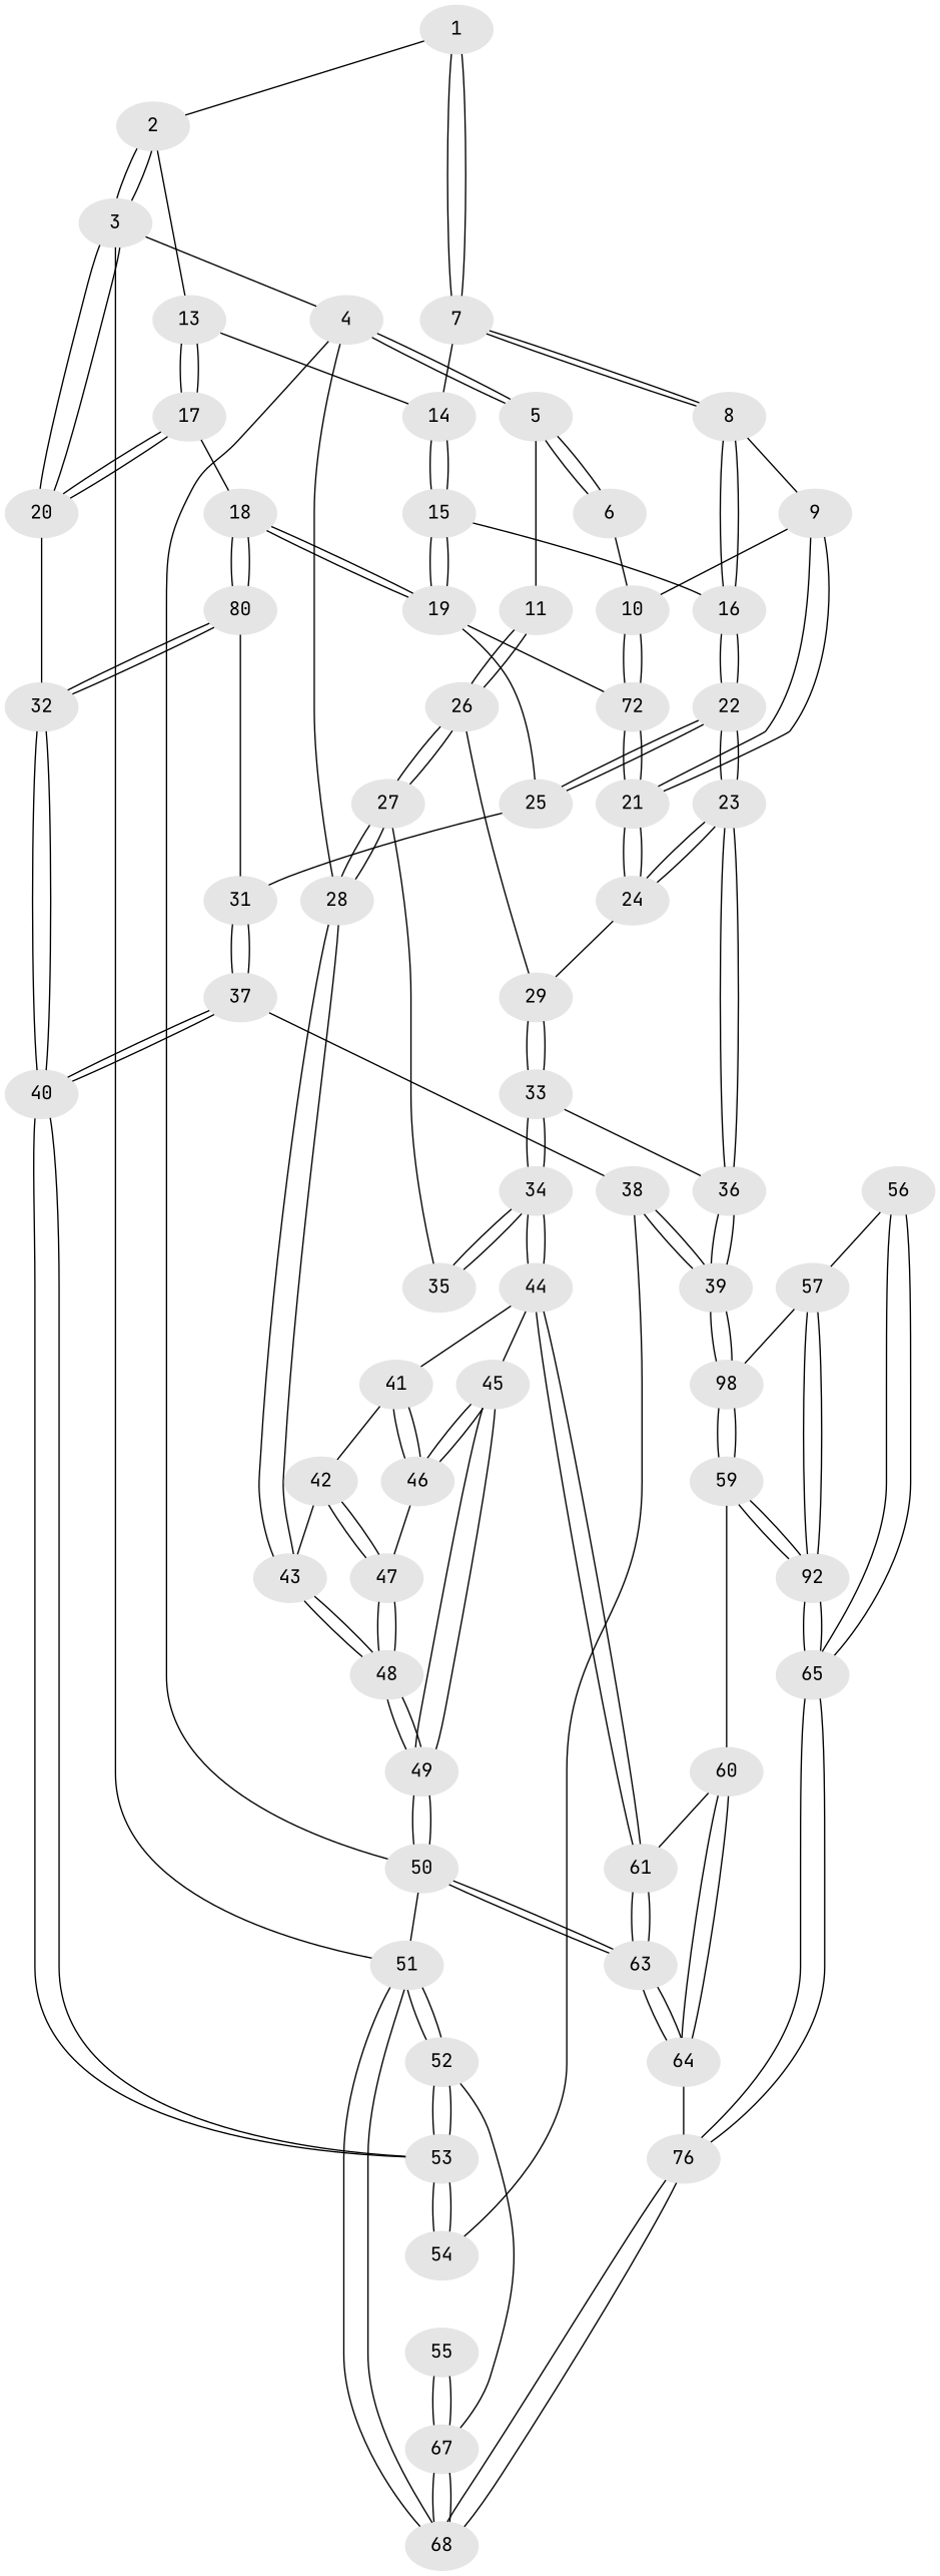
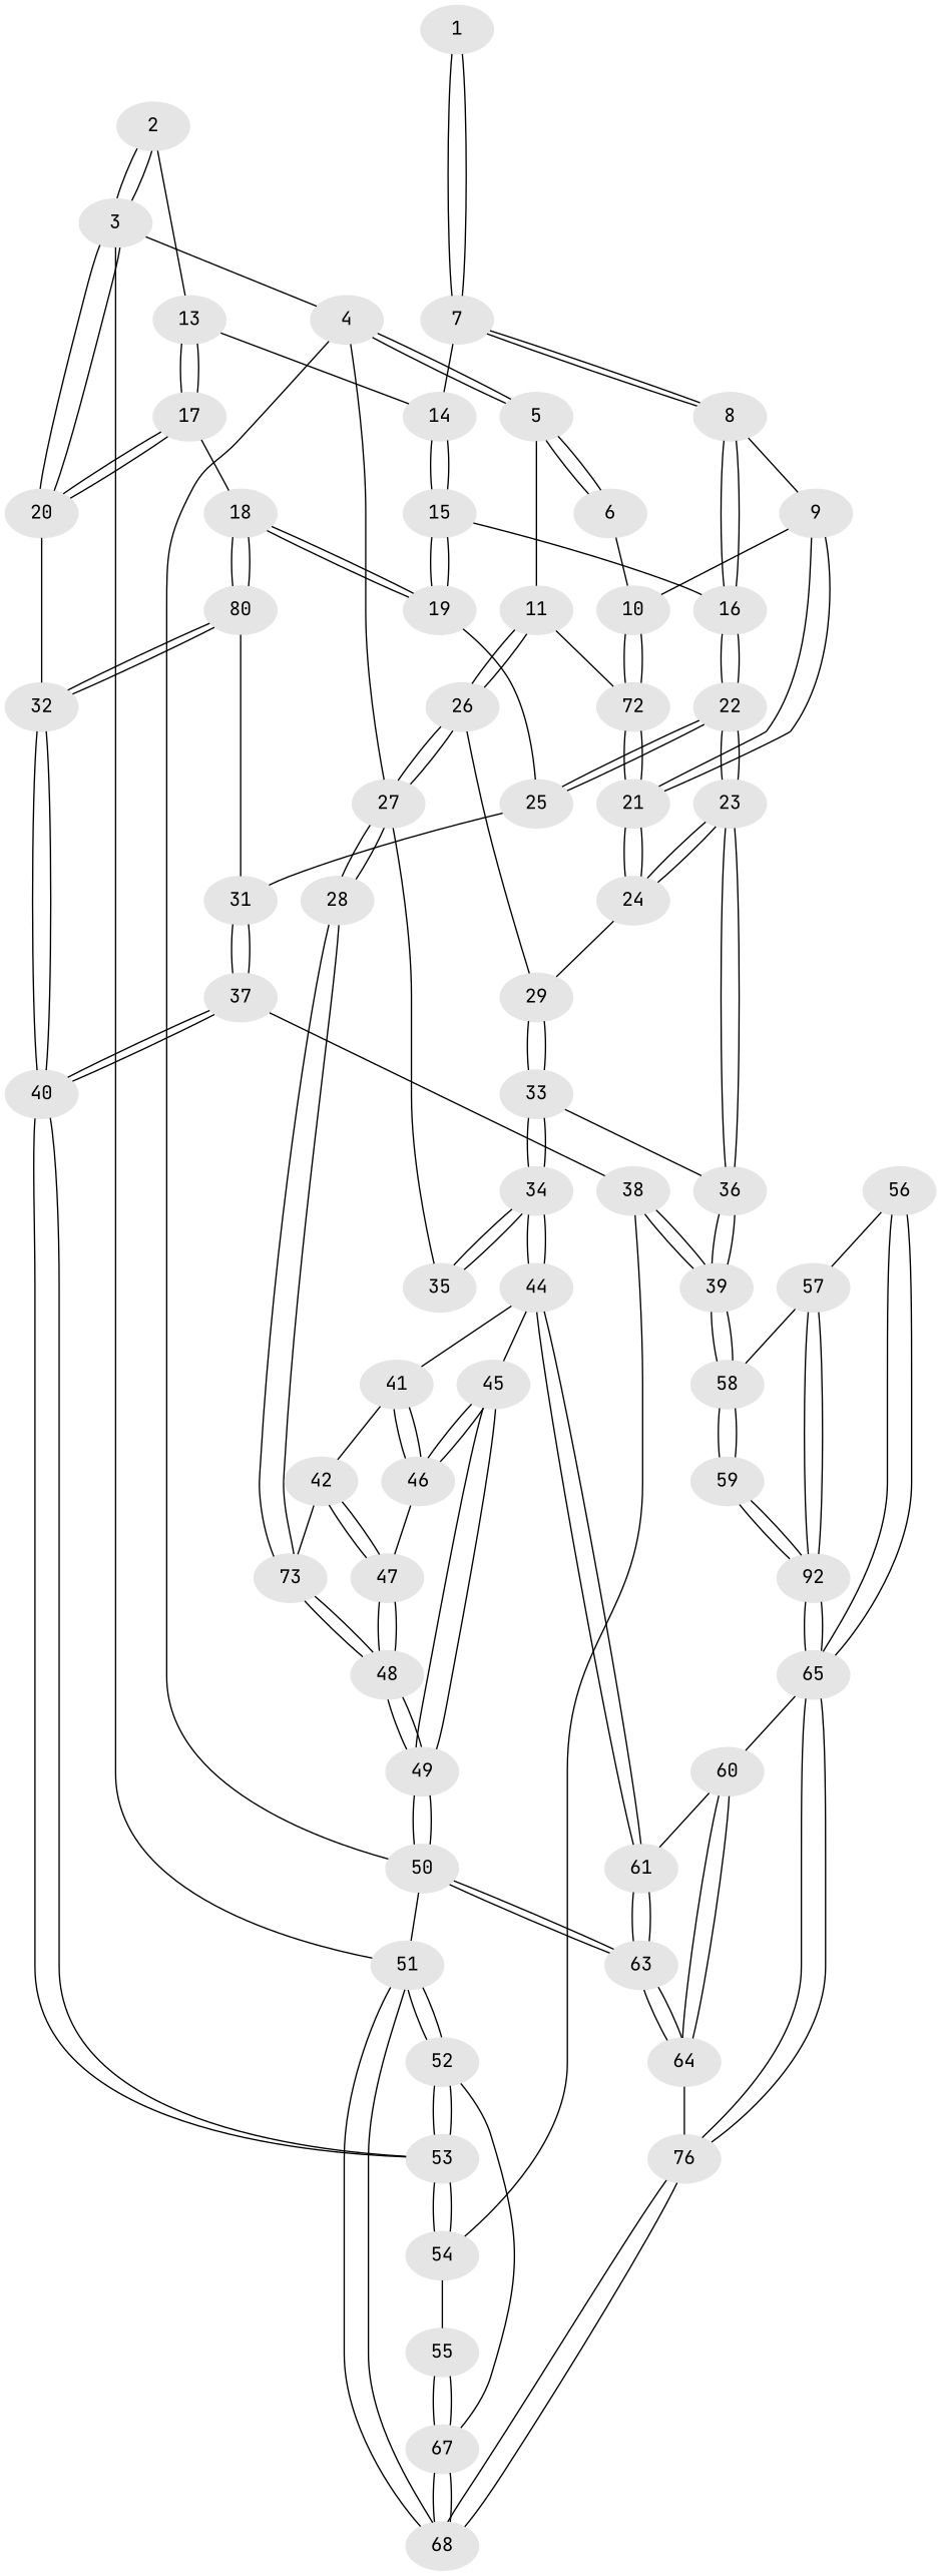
  graph {
    fontname="JetBrains Mono"
    node [color=gray90 fontname="JetBrains Mono" style=filled]
    edge [fontname="JetBrains Mono"]
    1
    2
    7
    3
    13
    8
    14
    4
    20
    51
    17
    5
    28
    50
    32
    52
    68
    6
    11
-   43
+   43 [label=73]
    63
    10
    n23 [label=72]
    26
    9
    16
    15
    21
    22
    24
    29
    27
    18
    19
    25
    23
    n37 [label=80]
    31
    40
    36
    39
    33
    37
    35
    48
    34
    38
    53
    44
    41
    45
    61
    42
    46
-   58 [label=98]
+   58
    54
    55
    59
    47
    49
    64
    67
    56
    57
    65
    n66 [label=92]
    n67 [label=76]
    60
-   1 -- 2
    1 -- 7
    1 -- 7
    2 -- 3
    2 -- 3
    2 -- 13
    7 -- 8
    7 -- 8
    7 -- 14
    3 -- 4
    3 -- 20
    3 -- 20
    3 -- 51
    13 -- 14
    13 -- 17
    13 -- 17
    8 -- 9
    8 -- 16
    8 -- 16
    14 -- 15
    14 -- 15
    4 -- 5
    4 -- 5
-   4 -- 28
+   4 -- 27
    4 -- 50
    20 -- 32
    51 -- 52
    51 -- 52
    51 -- 68
    51 -- 68
    17 -- 20
    17 -- 20
    17 -- 18
    5 -- 6
    5 -- 6
    5 -- 11
    28 -- 43
    28 -- 43
    50 -- 51
    50 -- 63
    50 -- 63
    32 -- 40
    32 -- 40
    52 -- 53
    52 -- 53
    52 -- 67
    6 -- 10
-   19 -- n23
+   11 -- n23
    11 -- 26
    11 -- 26
    43 -- 48
    43 -- 48
    63 -- 64
    63 -- 64
    10 -- n23
    10 -- n23
    n23 -- 21
    n23 -- 21
    26 -- 29
    26 -- 27
    26 -- 27
    9 -- 10
    9 -- 21
    9 -- 21
    16 -- 22
    16 -- 22
    15 -- 16
    15 -- 19
    15 -- 19
    21 -- 24
    21 -- 24
    22 -- 25
    22 -- 25
    22 -- 23
    22 -- 23
    24 -- 29
    29 -- 33
    29 -- 33
    27 -- 28
    27 -- 28
    27 -- 35
    18 -- 19
    18 -- 19
    18 -- n37
    18 -- n37
    19 -- 25
    25 -- 31
    23 -- 24
    23 -- 24
    23 -- 36
    23 -- 36
    n37 -- 32
    n37 -- 32
    n37 -- 31
    31 -- 37
    31 -- 37
    40 -- 53
    40 -- 53
    36 -- 39
    36 -- 39
    39 -- 58
    39 -- 58
    33 -- 36
    33 -- 34
    33 -- 34
    37 -- 40
    37 -- 40
    37 -- 38
    48 -- 49
    48 -- 49
    34 -- 35
    34 -- 35
    34 -- 44
    34 -- 44
    38 -- 39
    38 -- 39
    38 -- 54
    53 -- 54
    53 -- 54
    44 -- 41
    44 -- 45
    44 -- 61
    44 -- 61
    41 -- 42
    41 -- 46
    41 -- 46
    45 -- 46
    45 -- 46
    45 -- 49
    45 -- 49
    61 -- 63
    61 -- 63
    42 -- 43
    42 -- 47
    42 -- 47
    46 -- 47
    58 -- 59
    58 -- 59
+   54 -- 55
    55 -- 67
    55 -- 67
    59 -- n66
    59 -- n66
-   59 -- 60
+   65 -- 60
    47 -- 48
    47 -- 48
    49 -- 50
    49 -- 50
    64 -- n67
    67 -- 68
    67 -- 68
    56 -- 57
    56 -- 65
    56 -- 65
    57 -- 58
    57 -- n66
    57 -- n66
    65 -- n67
    65 -- n67
    n66 -- 65
    n66 -- 65
    n67 -- 68
    n67 -- 68
    60 -- 61
    60 -- 64
    60 -- 64
  }
